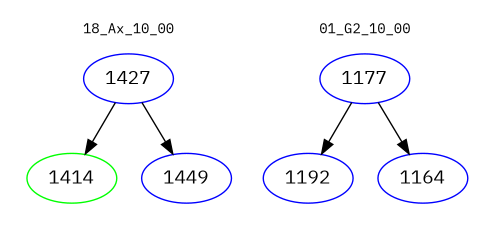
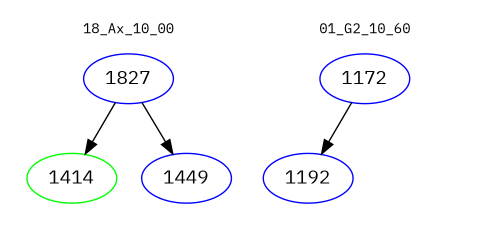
  digraph {
    fontname="IBM Plex Mono"
    node [color=blue fontname="IBM Plex Mono"]
    edge [color=black fontname="IBM Plex Mono"]
-   n1 [label=1427]
+   n1 [label=1827]
    n2 [color=green label=1414]
    n3 [label=1449]
-   n4 [label=1177]
+   n4 [label=1172]
    n5 [label=1192]
-   n6 [label=1164]
    subgraph cluster_1 {
      color=white
      fontsize=10
      label="18_Ax_10_00"
      n1
      n2
      n3
    }
    subgraph cluster_2 {
      color=white
      fontsize=10
-     label="01_G2_10_00"
+     label="01_G2_10_60"
      n4
      n5
-     n6
    }
    n1 -> n2
    n1 -> n3
    n4 -> n5
-   n4 -> n6
  }
